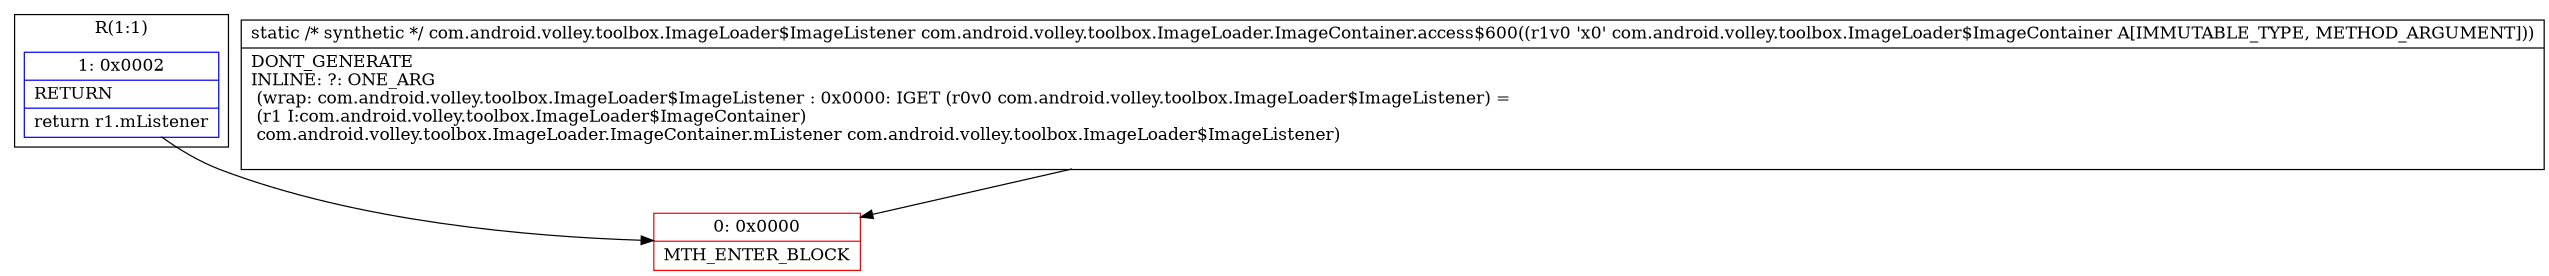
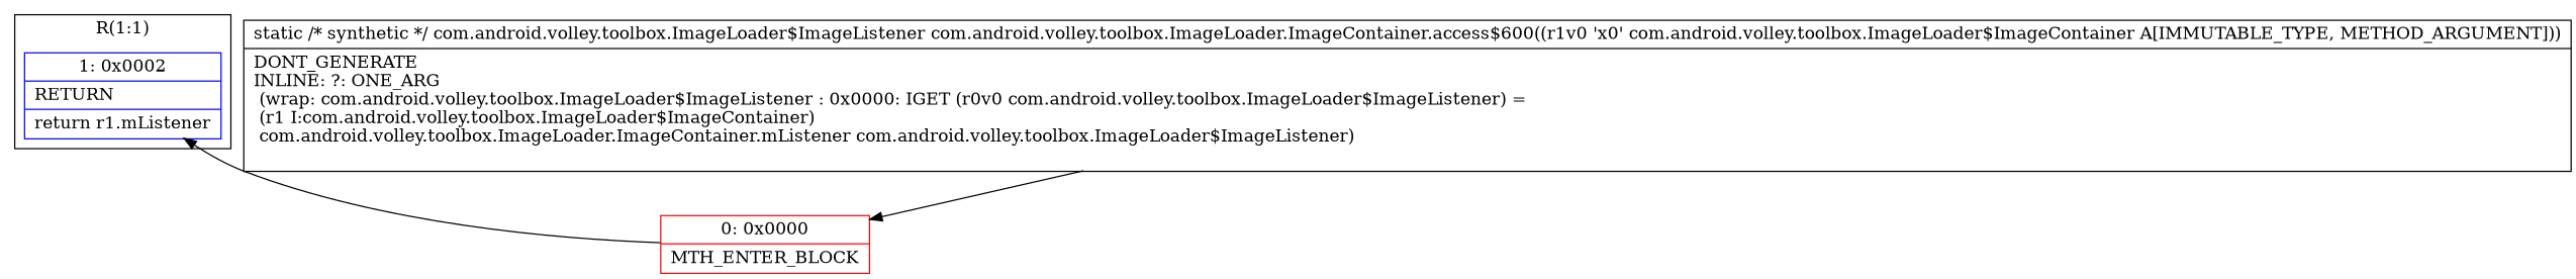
  digraph {
    node [shape=record]
    n1 [color=blue label="{1\:\ 0x0002|RETURN\l|return r1.mListener\l}"]
    n2 [color=red label="{0\:\ 0x0000|MTH_ENTER_BLOCK\l}"]
    n3 [label="{static \/* synthetic *\/ com.android.volley.toolbox.ImageLoader$ImageListener com.android.volley.toolbox.ImageLoader.ImageContainer.access$600((r1v0 'x0' com.android.volley.toolbox.ImageLoader$ImageContainer A[IMMUTABLE_TYPE, METHOD_ARGUMENT]))  | DONT_GENERATE\lINLINE: ?: ONE_ARG  \l  (wrap: com.android.volley.toolbox.ImageLoader$ImageListener : 0x0000: IGET  (r0v0 com.android.volley.toolbox.ImageLoader$ImageListener) = \l  (r1 I:com.android.volley.toolbox.ImageLoader$ImageContainer)\l com.android.volley.toolbox.ImageLoader.ImageContainer.mListener com.android.volley.toolbox.ImageLoader$ImageListener)\l\l}"]
    subgraph cluster_1 {
      label="R(1:1)"
      n1
    }
-   n1 -> n2
+   n2 -> n1
    n3 -> n2
  }
